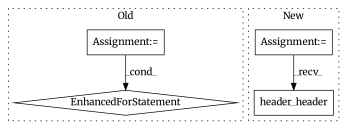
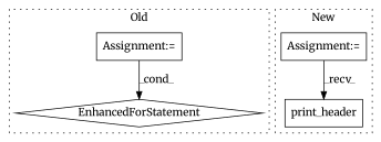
  digraph {
    fontname=Merriweather
    node [a=7 shape=box fontname=Merriweather]
    edge [fontname=Merriweather]
    n1 [a=70 l="69,2" label=EnhancedForStatement s="796,892" shape=diamond]
    n2 [l=1 label="Assignment:=" s=773]
-   n3 [a=32 l="13,1" label=header_header s="827,856"]
+   n3 [a=32 l="13,1" label=print_header s="827,856"]
    n4 [l=7 label="Assignment:=" s=543]
    subgraph cluster_1 {
      label=Old
      style=dotted
      n1
      n2
    }
    subgraph cluster_2 {
      label=New
      style=dotted
      n3
      n4
    }
    n2 -> n1 [label=_cond_]
    n4 -> n3 [label=_recv_]
  }
